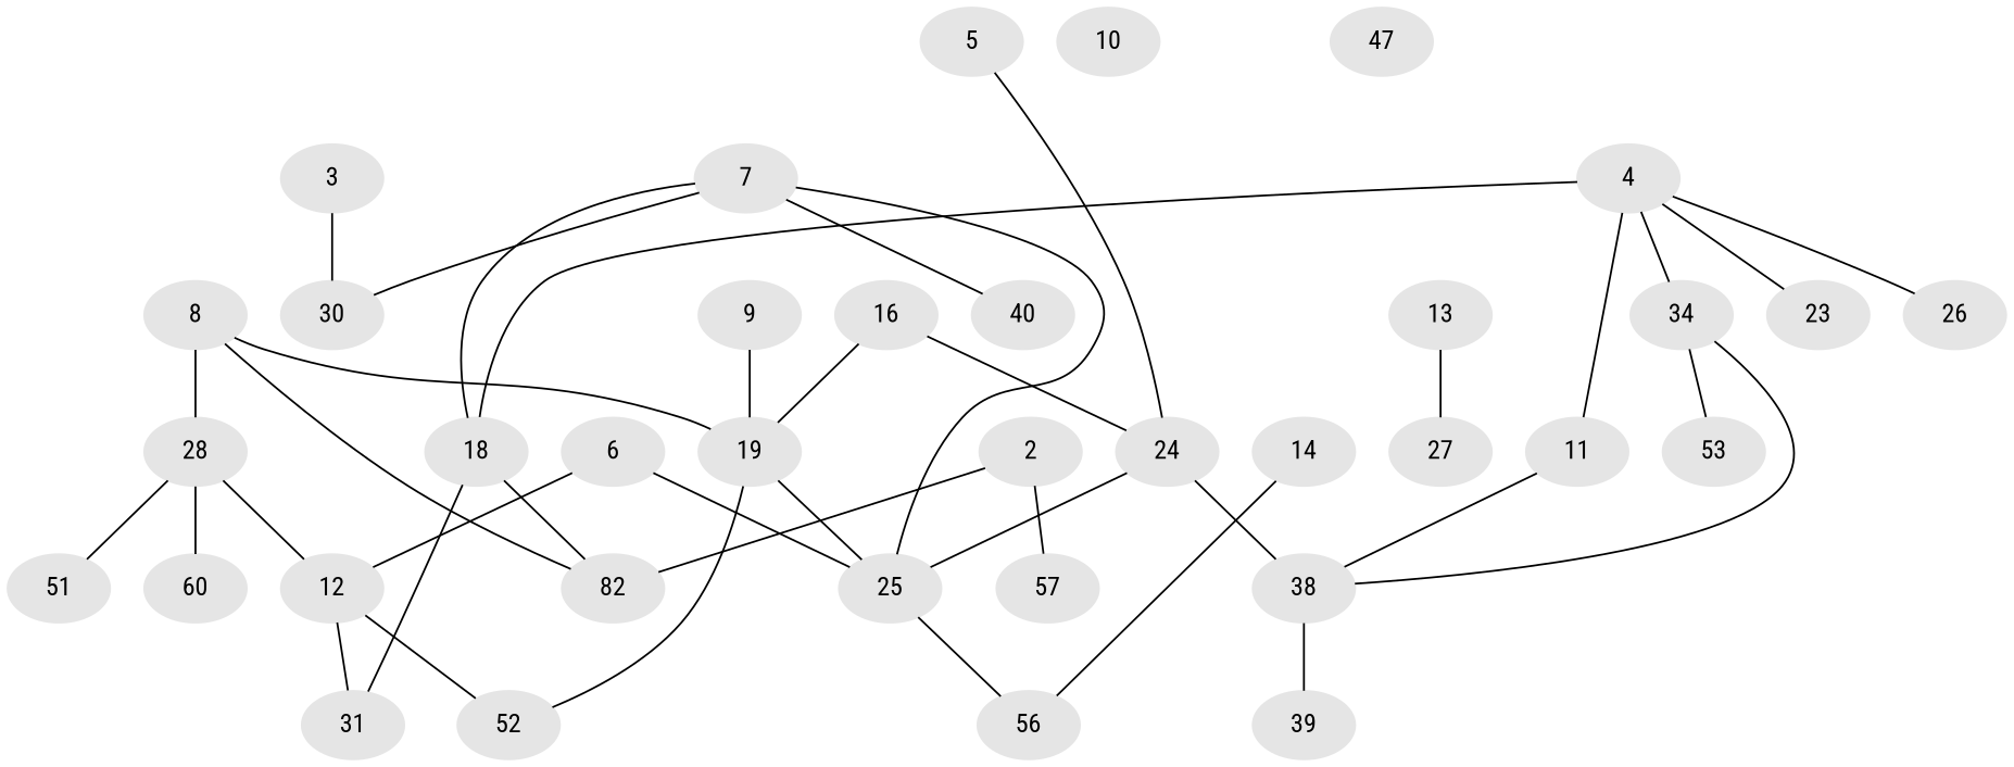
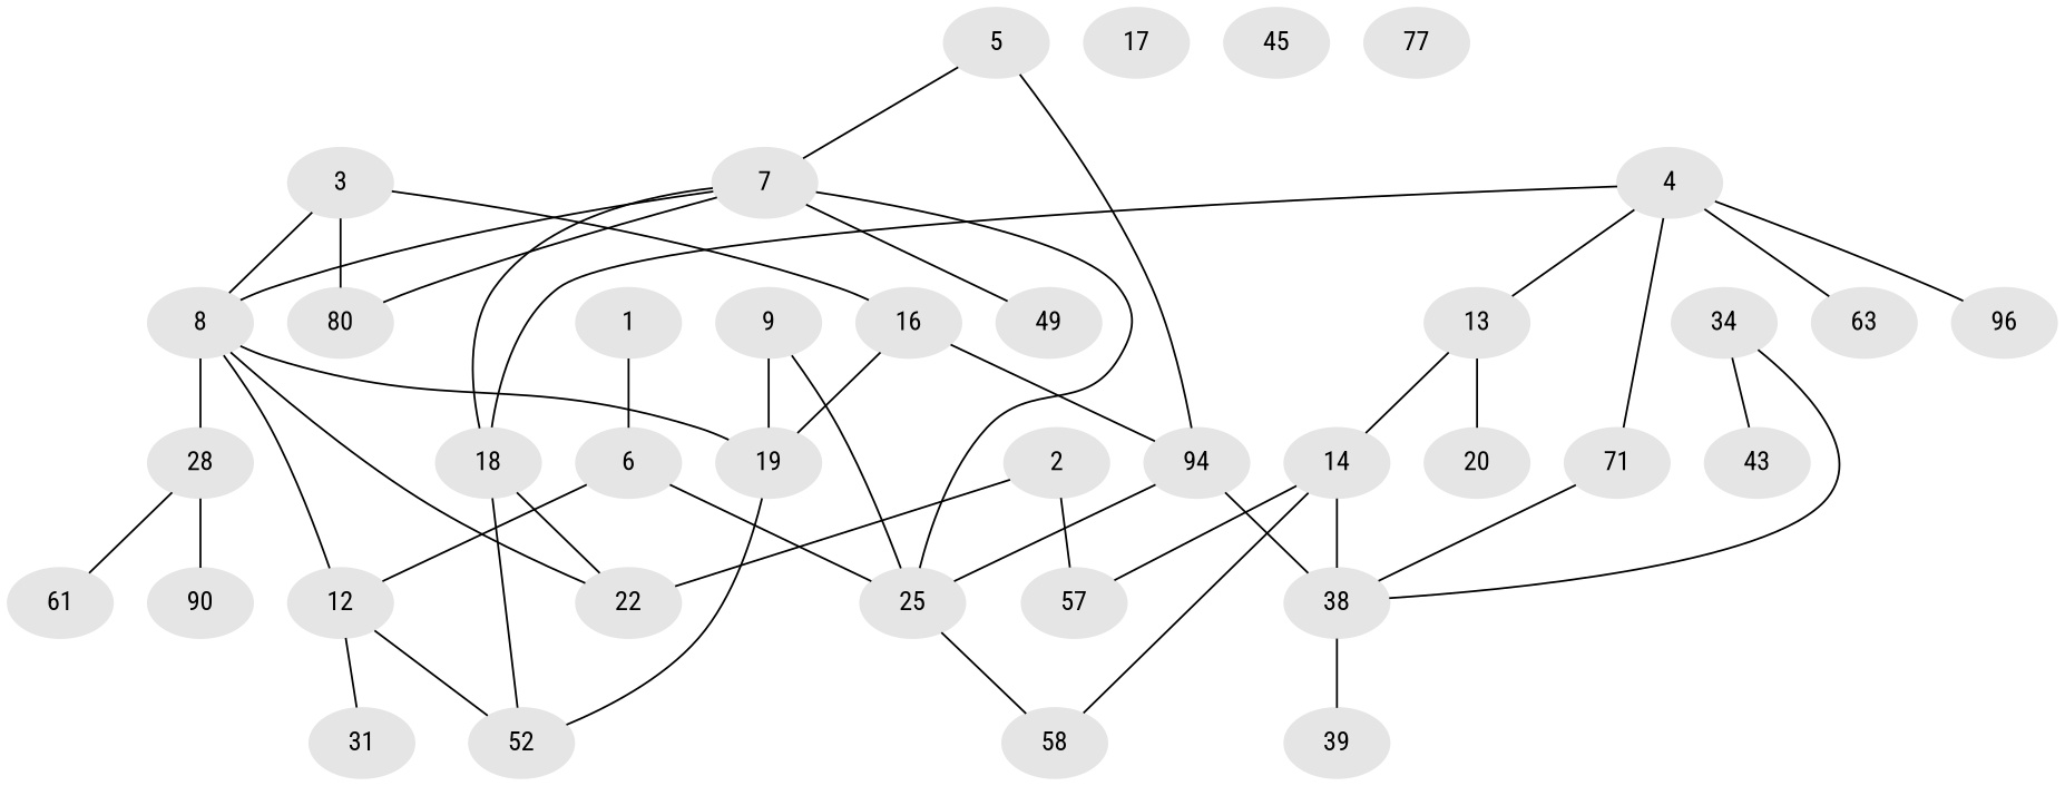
  graph {
    fontname="Roboto Condensed"
    node [color=gray90 fontname="Roboto Condensed" style=filled]
    edge [fontname="Roboto Condensed"]
    6 [super="+15"]
    12 [super="+41"]
    25 [super="+37"]
+   1
    2 [super="+48"]
-   22 [super="+59" label=82]
+   22 [super="+59"]
    57
    3 [super="+10"]
    8 [super="+20"]
    16 [super="+32"]
-   30
+   30 [label=80]
    19 [super="+55"]
    28 [super="+46"]
-   24 [super="+33"]
+   24 [super="+33" label=94]
    4 [super="+49"]
-   11 [super="+29"]
+   11 [super="+29" label=71]
    13 [super="+50"]
    18 [super="+42"]
-   23
-   26
+   23 [label=63]
+   26 [label=96]
    38 [super="+44"]
    14 [super="+36"]
-   27
+   27 [label=20]
    52
    5 [super="+58"]
    7 [super="+21"]
-   40 [super="+53"]
+   40 [super="+53" label=49]
    31
-   56
-   51 [super="+54"]
-   60
+   56 [label=58]
+   51 [super="+54" label=61]
+   60 [label=90]
    9 [super="+35"]
    39
-   17 [label=10]
+   17
    34
-   43 [label=53]
-   47
+   43
+   45
+   47 [label=77]
    6 -- 12
    6 -- 25
    12 -- 52
    12 -- 31
    25 -- 56
+   1 -- 6
    2 -- 22
    2 -- 57
+   3 -- 8
+   3 -- 16
    3 -- 30
-   28 -- 12
+   8 -- 12
    8 -- 22
    8 -- 19
    8 -- 28
    16 -- 19
    16 -- 24
-   19 -- 25
+   9 -- 25
    19 -- 52
    28 -- 51
    28 -- 60
    24 -- 25
    24 -- 38 [weight=2]
    4 -- 11
-   4 -- 34
+   4 -- 13
    4 -- 18
    4 -- 23
    4 -- 26
    11 -- 38
+   13 -- 14
    13 -- 27
    18 -- 22
-   18 -- 31
+   18 -- 52
    38 -- 39
+   14 -- 57
+   14 -- 38
    14 -- 56
    5 -- 24
+   5 -- 7
    7 -- 25
+   7 -- 8
    7 -- 30
    7 -- 18
    7 -- 40
    9 -- 19
    34 -- 38
    34 -- 43
  }
